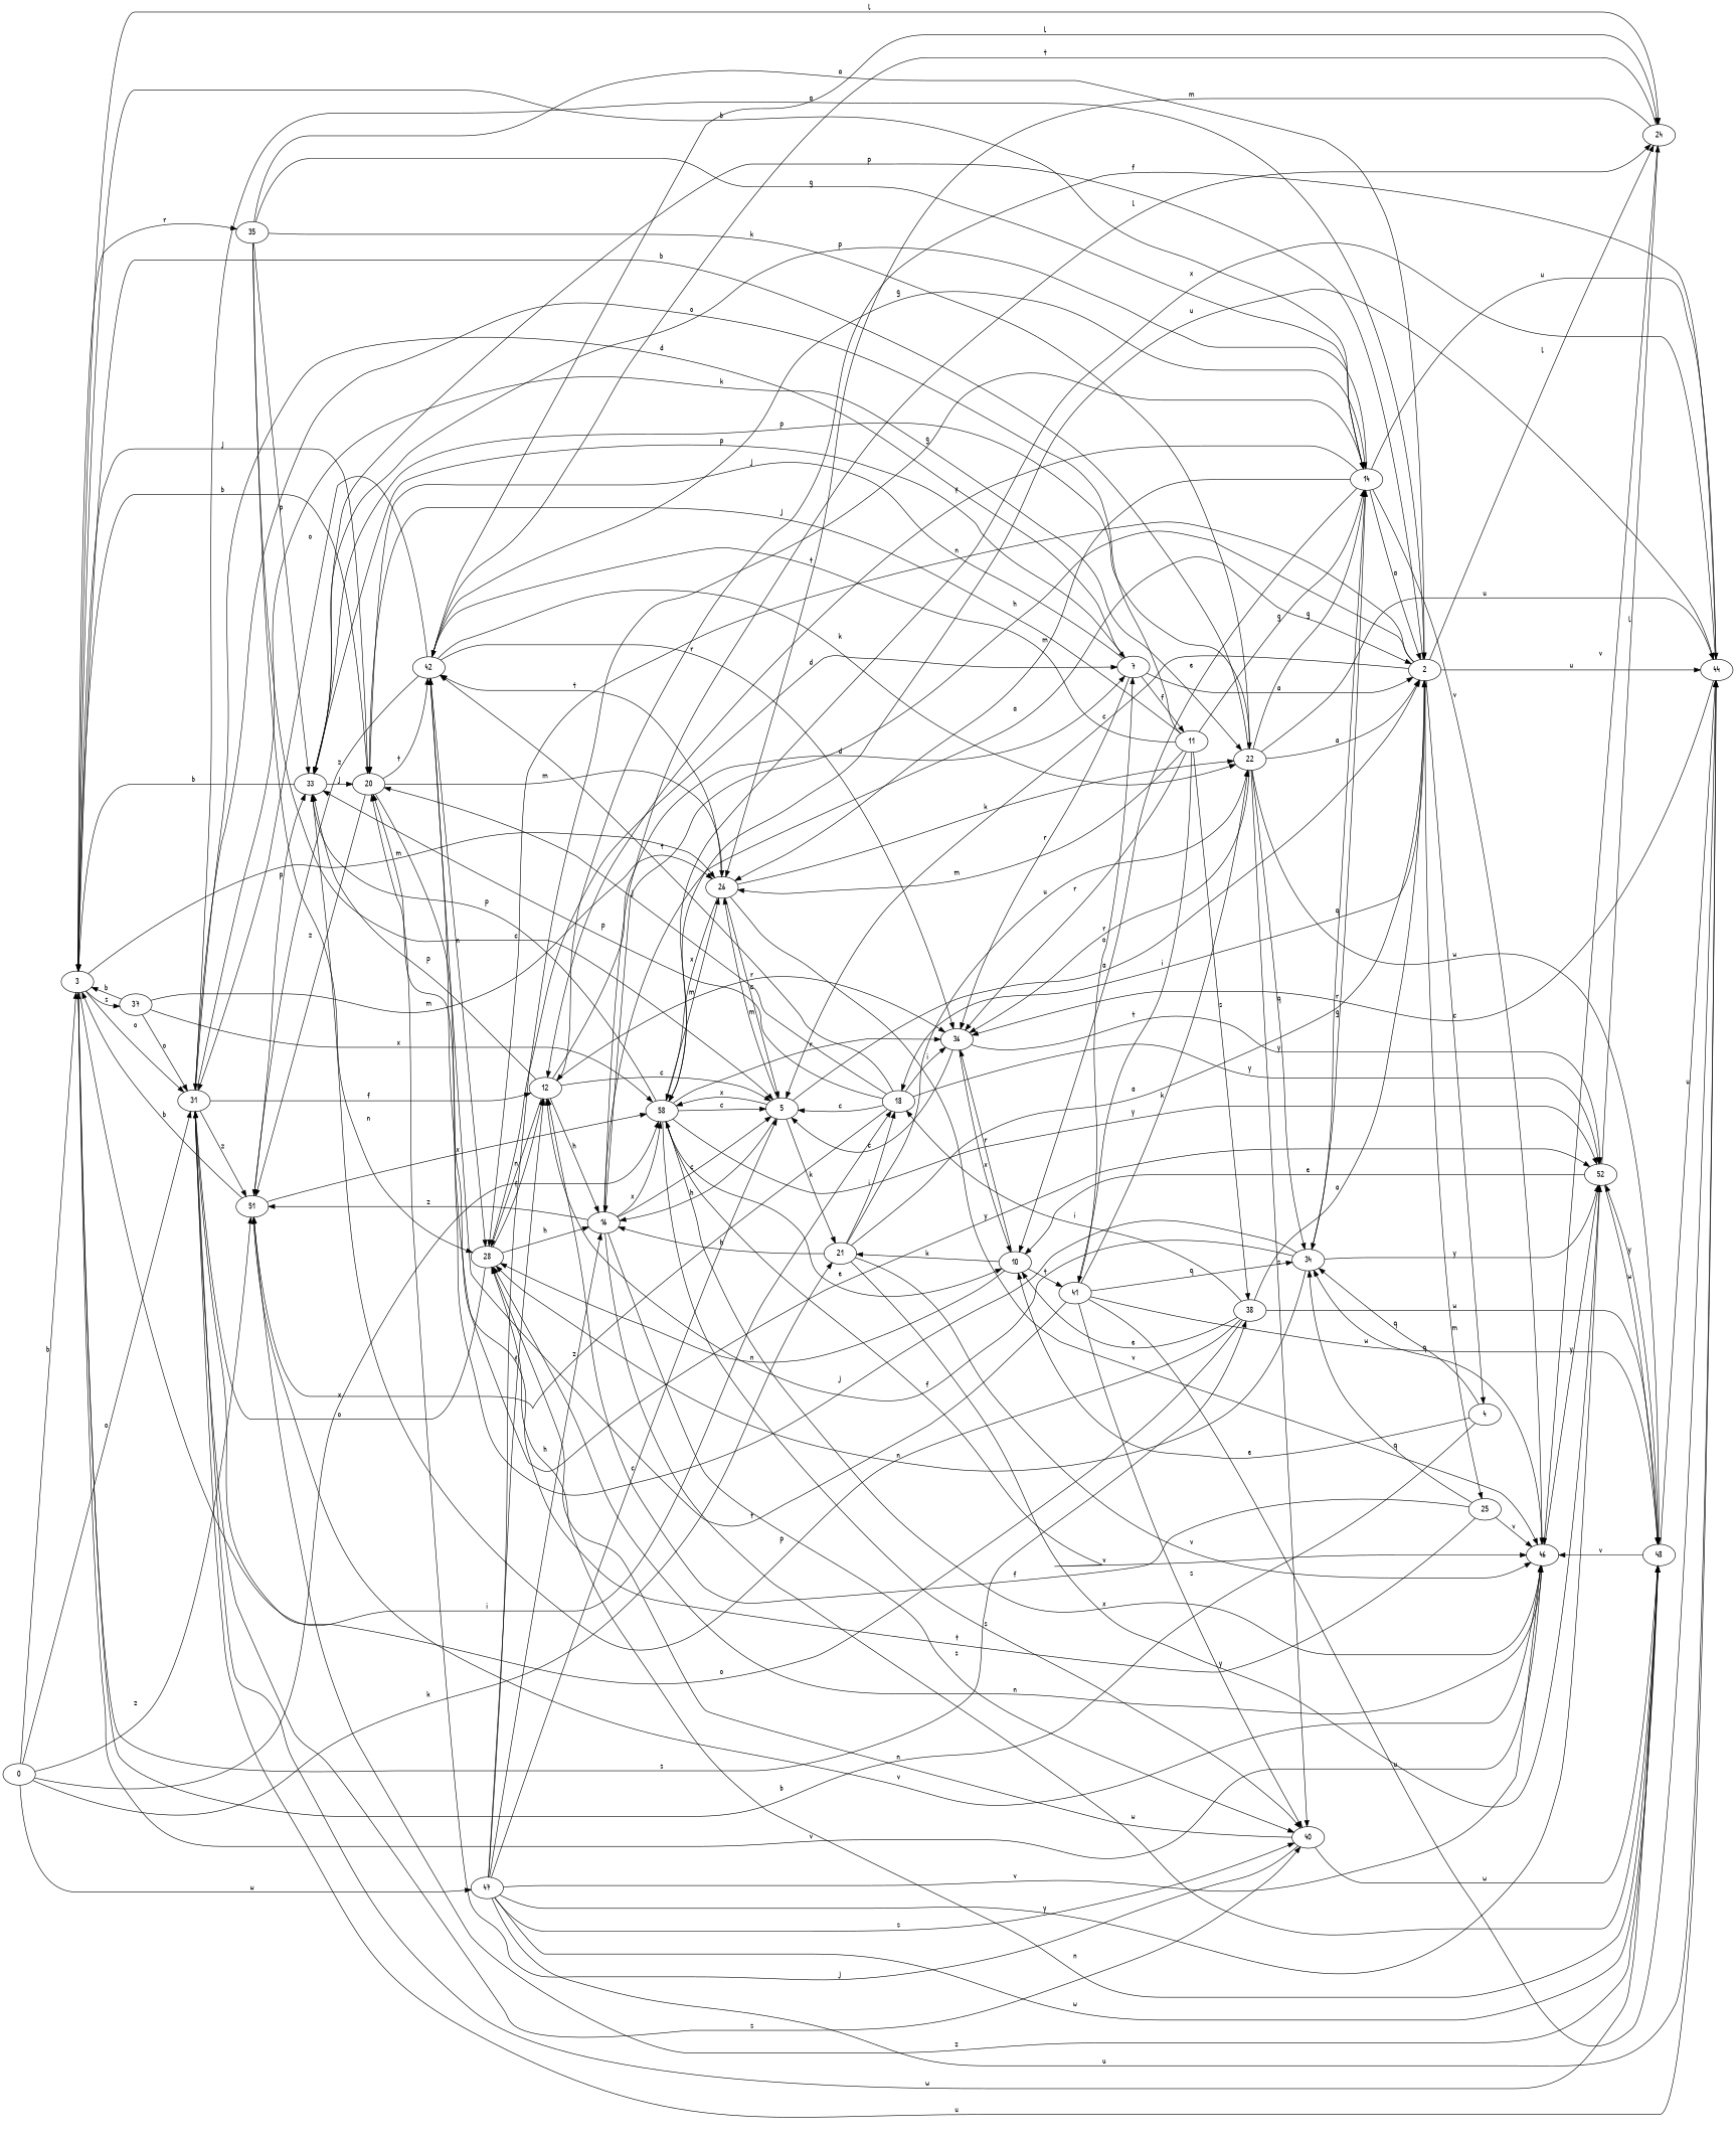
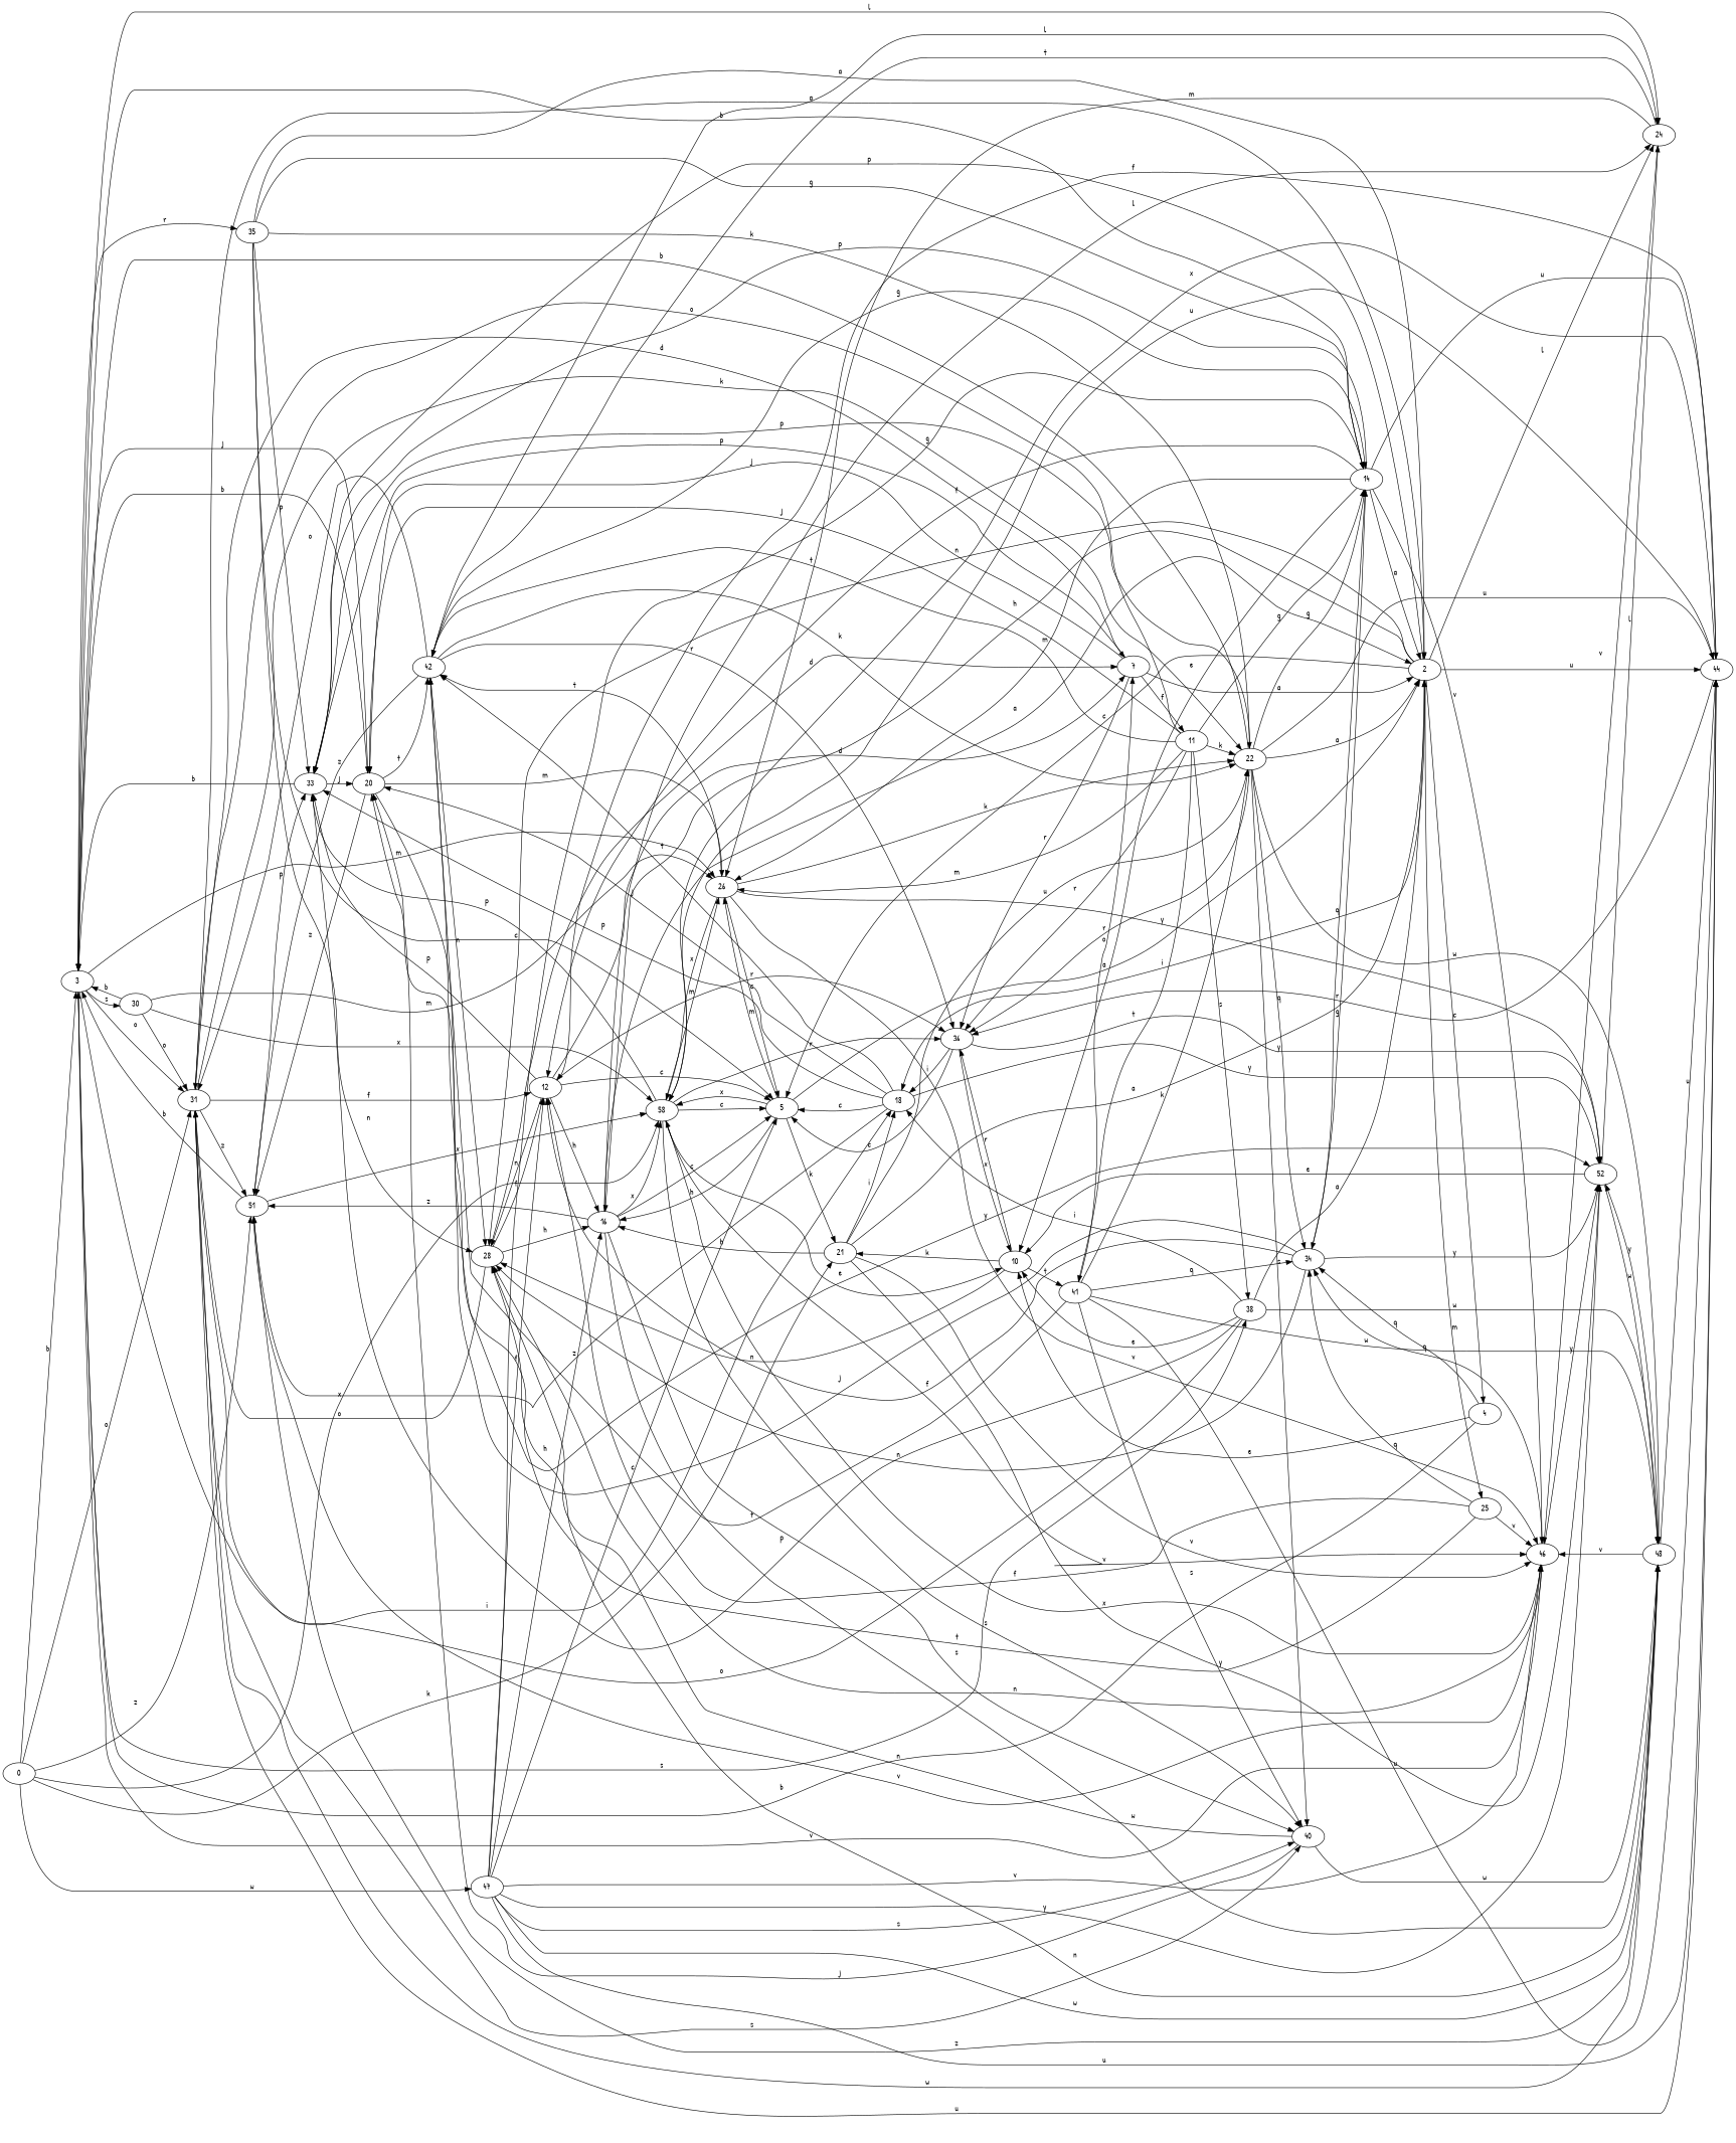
  strict digraph {
    fontname="Patrick Hand"
    rankdir=LR
    node [fontname="Patrick Hand"]
    edge [fontname="Patrick Hand"]
    0
    3
    21
    31
    47
    n6 [label=58]
    n7 [label=51]
    18
    24
    20
    26
    35
-   37
+   37 [label=30]
    38
    46
    2
    16
    22
    52
    44
    7
    12
    40
    48
    5
    14
    33
    10
    36
    4
    25
    28
    34
    42
    41
    11
    0 -> 3 [label=b]
    0 -> 21 [label=k]
    0 -> 31 [label=o]
    0 -> 47 [label=w]
    0 -> n6 [label=x]
    0 -> n7 [label=z]
    3 -> 31 [label=o]
    3 -> 18 [label=i]
    3 -> 24 [label=l]
    3 -> 20 [label=j]
    3 -> 26 [label=m]
    3 -> 35 [label=r]
    3 -> 37 [label=s]
    3 -> 38 [label=s]
    3 -> 46 [label=v]
    21 -> 18 [label=i]
    21 -> 46 [label=v]
    21 -> 2 [label=a]
    21 -> 16 [label=h]
    21 -> 22 [label=u]
    21 -> 52 [label=y]
    31 -> n7 [label=z]
    31 -> 2 [label=a]
    31 -> 22 [label=k]
    31 -> 44 [label=u]
    31 -> 7 [label=d]
    31 -> 12 [label=f]
    31 -> 40 [label=s]
    31 -> 48 [label=w]
    47 -> 46 [label=v]
    47 -> 16 [label=h]
    47 -> 52 [label=y]
    47 -> 44 [label=u]
    47 -> 12 [label=f]
    47 -> 40 [label=s]
    47 -> 48 [label=w]
    47 -> 5 [label=c]
    47 -> 14 [label=g]
    n6 -> 26 [label=m]
    n6 -> 46 [label=v]
-   n6 -> 52 [label=y]
+   26 -> 52 [label=y]
    n6 -> 44 [label=u]
    n6 -> 40 [label=s]
    n6 -> 5 [label=c]
    n6 -> 33 [label=p]
    n6 -> 10 [label=e]
    n6 -> 36 [label=r]
    n7 -> 3 [label=b]
    n7 -> n6 [label=x]
    n7 -> 46 [label=v]
    n7 -> 33 [label=p]
    18 -> n7 [label=z]
    18 -> 20 [label=j]
    18 -> 52 [label=y]
    18 -> 5 [label=c]
    18 -> 33 [label=p]
    18 -> 42 [label=t]
    24 -> 26 [label=m]
    24 -> 46 [label=v]
    24 -> 42 [label=t]
    20 -> 3 [label=b]
    20 -> n7 [label=z]
    20 -> 26 [label=m]
    20 -> 52 [label=y]
    20 -> 42 [label=t]
    26 -> n6 [label=x]
    26 -> 46 [label=v]
    26 -> 22 [label=k]
    26 -> 5 [label=c]
    26 -> 42 [label=t]
    35 -> 2 [label=a]
    35 -> 22 [label=k]
    35 -> 5 [label=c]
    35 -> 14 [label=g]
    35 -> 33 [label=p]
    35 -> 28 [label=n]
    37 -> 3 [label=b]
    37 -> 31 [label=o]
    37 -> n6 [label=x]
    37 -> 26 [label=m]
    38 -> 31 [label=o]
    38 -> 18 [label=i]
    38 -> 2 [label=a]
    38 -> 48 [label=w]
    38 -> 33 [label=p]
    38 -> 10 [label=e]
    46 -> n6 [label=x]
    46 -> 52 [label=y]
    46 -> 28 [label=n]
    46 -> 34 [label=q]
    2 -> 18 [label=i]
    2 -> 24 [label=l]
    2 -> 16 [label=h]
    2 -> 44 [label=u]
    2 -> 5 [label=c]
    2 -> 33 [label=p]
    2 -> 4 [label=c]
    2 -> 25 [label=m]
    2 -> 28 [label=n]
    16 -> n6 [label=x]
    16 -> n7 [label=z]
    16 -> 24 [label=l]
    16 -> 2 [label=a]
    16 -> 40 [label=s]
    16 -> 48 [label=w]
    16 -> 5 [label=c]
    22 -> 3 [label=b]
    22 -> 2 [label=a]
    22 -> 44 [label=u]
    22 -> 40 [label=s]
    22 -> 48 [label=w]
    22 -> 14 [label=g]
    22 -> 33 [label=p]
    22 -> 36 [label=r]
    22 -> 34 [label=q]
    52 -> 24 [label=l]
    52 -> 48 [label=w]
    52 -> 10 [label=e]
    44 -> n6 [label=x]
    44 -> 12 [label=f]
    44 -> 36 [label=r]
    7 -> 20 [label=j]
    7 -> 2 [label=a]
    7 -> 33 [label=p]
    7 -> 36 [label=r]
    7 -> 11 [label=f]
    12 -> 16 [label=h]
    12 -> 7 [label=d]
    12 -> 5 [label=c]
    12 -> 33 [label=p]
    12 -> 36 [label=r]
    12 -> 28 [label=n]
    40 -> 20 [label=j]
    40 -> 48 [label=w]
    40 -> 28 [label=n]
    48 -> n7 [label=z]
    48 -> 46 [label=v]
    48 -> 52 [label=y]
    48 -> 44 [label=u]
    48 -> 28 [label=n]
    5 -> 21 [label=k]
    5 -> n6 [label=x]
    5 -> 26 [label=m]
    5 -> 2 [label=a]
    5 -> 16 [label=h]
    14 -> 3 [label=b]
    14 -> 26 [label=m]
    14 -> 46 [label=v]
    14 -> 2 [label=a]
    14 -> 44 [label=u]
    14 -> 12 [label=f]
    14 -> 33 [label=p]
    14 -> 10 [label=e]
    14 -> 34 [label=q]
    33 -> 3 [label=b]
    33 -> 20 [label=j]
    10 -> 21 [label=k]
    10 -> 36 [label=r]
    10 -> 28 [label=n]
    10 -> 41 [label=t]
-   18 -> 36 [label=i]
+   36 -> 18 [label=i]
    36 -> 52 [label=y]
    36 -> 5 [label=c]
    36 -> 10 [label=x]
    4 -> 3 [label=b]
    4 -> 10 [label=e]
    4 -> 34 [label=q]
    25 -> 46 [label=v]
    25 -> 12 [label=f]
    25 -> 34 [label=q]
    25 -> 42 [label=t]
    28 -> 31 [label=o]
    28 -> 16 [label=h]
    28 -> 7 [label=d]
    28 -> 12 [label=f]
    34 -> 20 [label=j]
    34 -> 52 [label=y]
    34 -> 12 [label=f]
    34 -> 14 [label=g]
    34 -> 28 [label=n]
    42 -> 31 [label=o]
    42 -> n7 [label=z]
    42 -> 24 [label=l]
    42 -> 22 [label=k]
    42 -> 14 [label=g]
    42 -> 36 [label=r]
    42 -> 28 [label=n]
    41 -> 22 [label=k]
    41 -> 44 [label=u]
    41 -> 7 [label=o]
    41 -> 40 [label=s]
    41 -> 48 [label=w]
    41 -> 34 [label=q]
    41 -> 42 [label=t]
    11 -> 31 [label=o]
    11 -> 20 [label=j]
    11 -> 26 [label=m]
    11 -> 38 [label=s]
+   11 -> 22 [label=k]
    11 -> 14 [label=g]
    11 -> 36 [label=r]
    11 -> 42 [label=t]
    11 -> 41 [label=t]
  }
